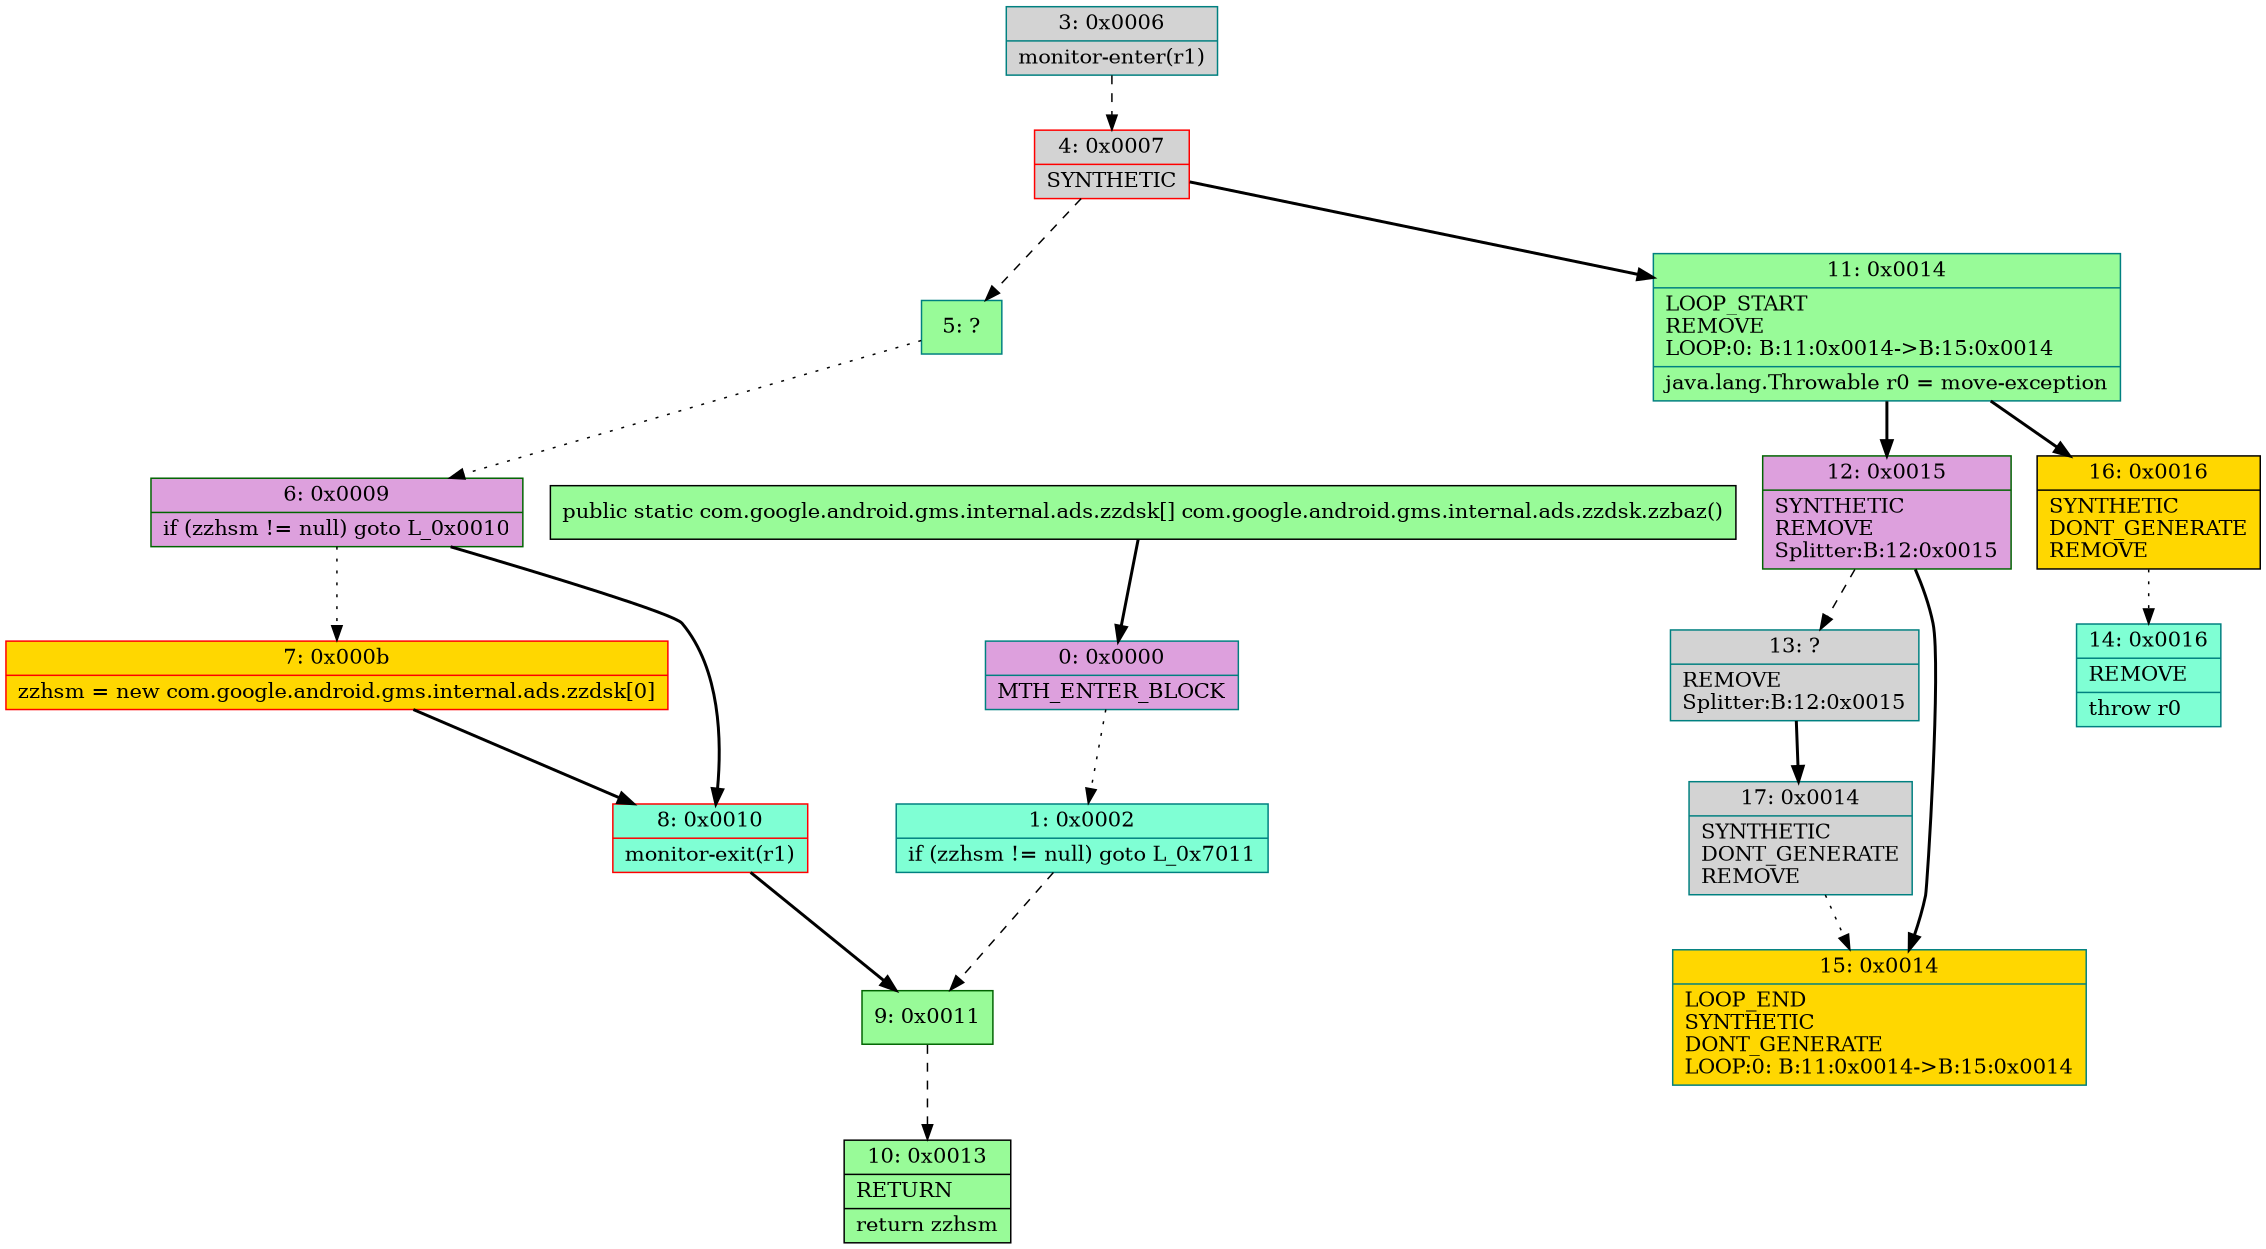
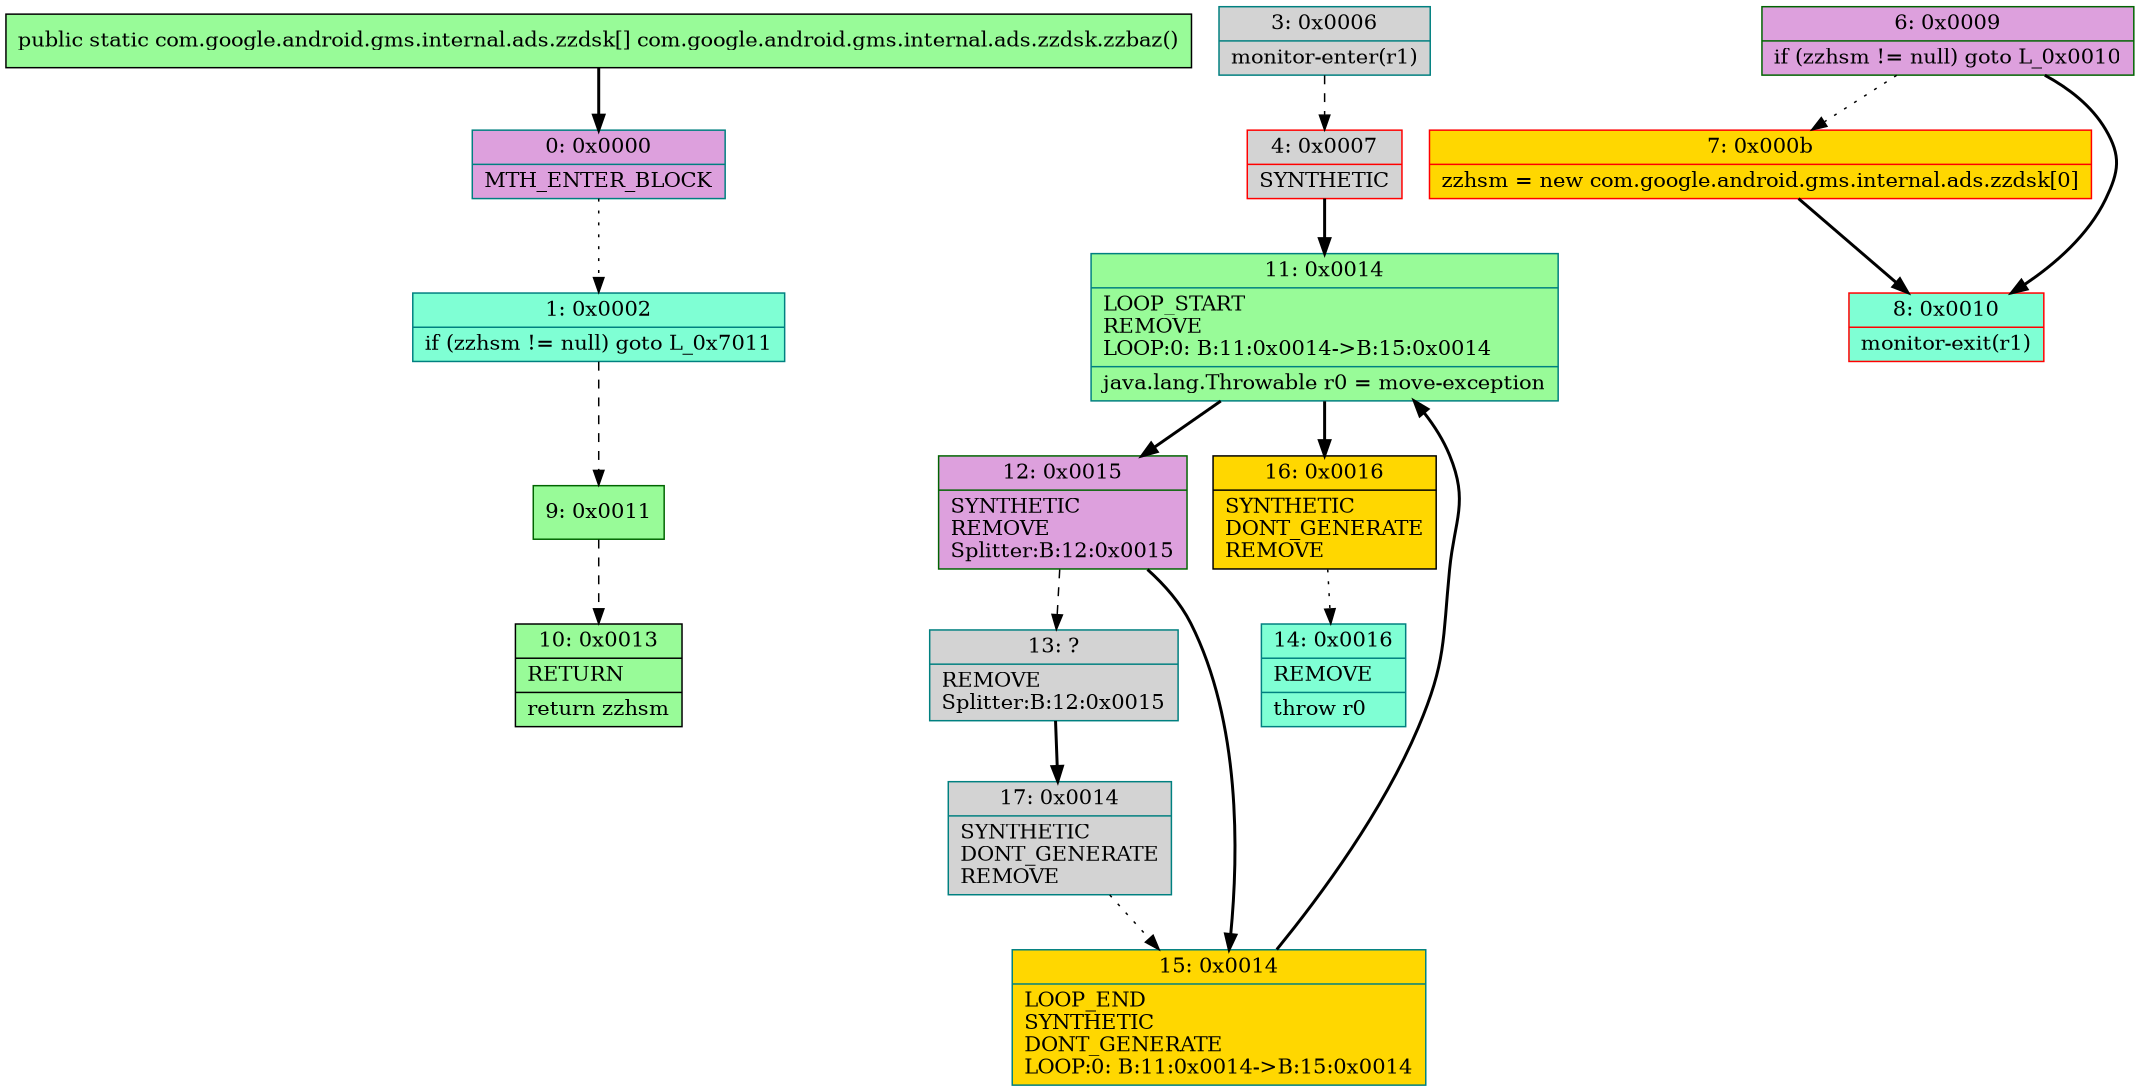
  digraph {
    node [color=teal fillcolor=palegreen shape=record style=filled]
    edge [style=bold]
    n1 [fillcolor=plum label="{0\:\ 0x0000|MTH_ENTER_BLOCK\l}"]
    n2 [fillcolor=aquamarine label="{1\:\ 0x0002|if (zzhsm != null) goto L_0x7011\l}"]
    n3 [color=darkgreen label="{9\:\ 0x0011}"]
    n4 [color=black label="{10\:\ 0x0013|RETURN\l|return zzhsm\l}"]
    n5 [fillcolor=lightgrey label="{3\:\ 0x0006|monitor\-enter(r1)\l}"]
    n6 [color=red fillcolor=lightgrey label="{4\:\ 0x0007|SYNTHETIC\l}"]
-   n7 [label="{5\:\ ?}"]
    n8 [label="{11\:\ 0x0014|LOOP_START\lREMOVE\lLOOP:0: B:11:0x0014\-\>B:15:0x0014\l|java.lang.Throwable r0 = move\-exception\l}"]
    n9 [color=darkgreen fillcolor=plum label="{6\:\ 0x0009|if (zzhsm != null) goto L_0x0010\l}"]
    n10 [color=darkgreen fillcolor=plum label="{12\:\ 0x0015|SYNTHETIC\lREMOVE\lSplitter:B:12:0x0015\l}"]
    n11 [color=black fillcolor=gold label="{16\:\ 0x0016|SYNTHETIC\lDONT_GENERATE\lREMOVE\l}"]
    n12 [color=red fillcolor=gold label="{7\:\ 0x000b|zzhsm = new com.google.android.gms.internal.ads.zzdsk[0]\l}"]
    n13 [color=red fillcolor=aquamarine label="{8\:\ 0x0010|monitor\-exit(r1)\l}"]
    n14 [fillcolor=lightgrey label="{13\:\ ?|REMOVE\lSplitter:B:12:0x0015\l}"]
    n15 [fillcolor=gold label="{15\:\ 0x0014|LOOP_END\lSYNTHETIC\lDONT_GENERATE\lLOOP:0: B:11:0x0014\-\>B:15:0x0014\l}"]
    n16 [fillcolor=lightgrey label="{17\:\ 0x0014|SYNTHETIC\lDONT_GENERATE\lREMOVE\l}"]
    n17 [fillcolor=aquamarine label="{14\:\ 0x0016|REMOVE\l|throw r0\l}"]
    n18 [color=black label="{public static com.google.android.gms.internal.ads.zzdsk[] com.google.android.gms.internal.ads.zzdsk.zzbaz() }"]
    n1 -> n2 [style=dotted]
    n2 -> n3 [style=dashed]
    n3 -> n4 [style=dashed]
    n5 -> n6 [style=dashed]
-   n6 -> n7 [style=dashed]
    n6 -> n8
-   n7 -> n9 [style=dotted]
    n8 -> n10
    n8 -> n11
    n9 -> n12 [style=dotted]
    n9 -> n13
    n10 -> n14 [style=dashed]
    n10 -> n15
    n11 -> n17 [style=dotted]
    n12 -> n13
-   n13 -> n3
    n14 -> n16
+   n15 -> n8
    n16 -> n15 [style=dotted]
    n18 -> n1
  }
